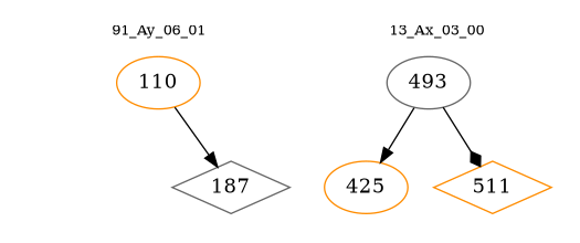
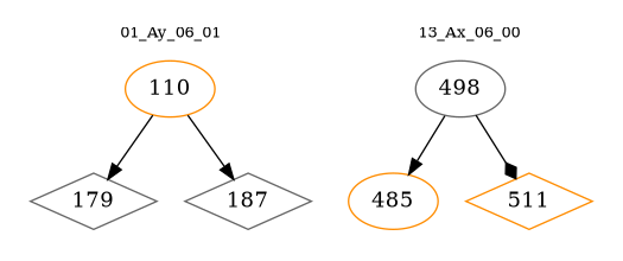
  digraph {
    node [color=darkorange shape=ellipse]
    edge [arrowhead=normal color=black]
    n1 [label=110]
+   n2 [color=gray40 label=179 shape=diamond]
    n3 [color=gray40 label=187 shape=diamond]
-   n4 [color=gray40 label=493]
-   n5 [label=425]
+   n4 [color=gray40 label=498]
+   n5 [label=485]
    n6 [label=511 shape=diamond]
    subgraph cluster_1 {
      color=white
      fontsize=10
-     label="91_Ay_06_01"
+     label="01_Ay_06_01"
      n1
+     n2
      n3
    }
    subgraph cluster_2 {
      color=white
      fontsize=10
-     label="13_Ax_03_00"
+     label="13_Ax_06_00"
      n4
      n5
      n6
    }
+   n1 -> n2
    n1 -> n3
    n4 -> n5
    n4 -> n6 [arrowhead=diamond]
  }
